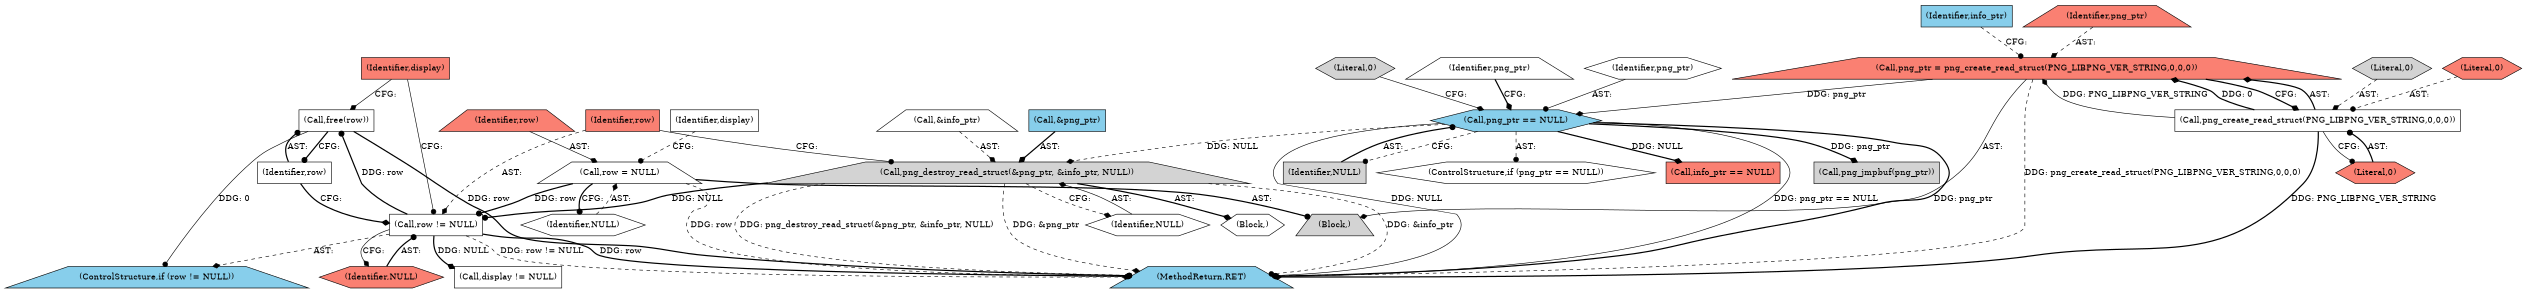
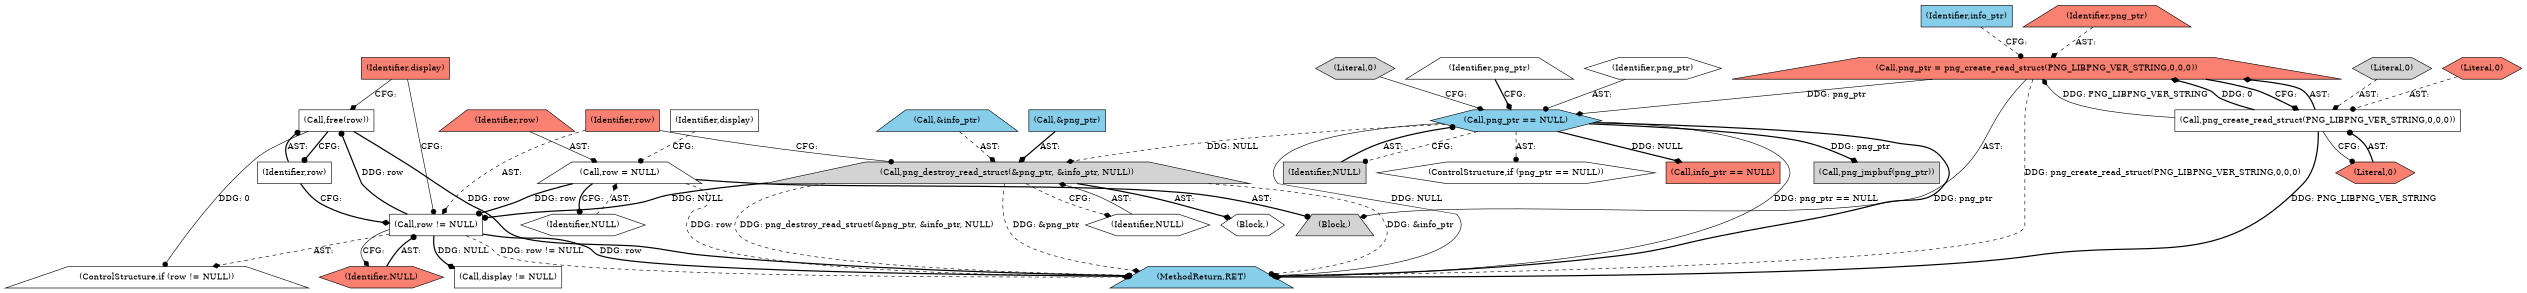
  digraph {
    node [fillcolor=white shape=box style=filled]
    edge [arrowhead=diamond style=bold]
    n1 [label="(Call,free(row))"]
    n2 [fillcolor=skyblue label="(MethodReturn,RET)" shape=trapezium]
-   n3 [fillcolor=skyblue label="(ControlStructure,if (row != NULL))" shape=trapezium]
+   n3 [label="(ControlStructure,if (row != NULL))" shape=trapezium]
    n4 [label="(Identifier,row)"]
    n5 [label="(Call,row != NULL)"]
    n6 [fillcolor=salmon label="(Identifier,NULL)" shape=hexagon]
    n7 [label="(Call,display != NULL)"]
    n8 [label="(Call,row = NULL)" shape=trapezium]
    n9 [label="(Identifier,NULL)" shape=hexagon]
    n10 [fillcolor=lightgrey label="(Block,)" shape=trapezium]
    n11 [fillcolor=lightgrey label="(Call,png_destroy_read_struct(&png_ptr, &info_ptr, NULL))" shape=trapezium]
    n12 [label="(Identifier,NULL)" shape=hexagon]
    n13 [label="(Block,)" shape=hexagon]
    n14 [fillcolor=skyblue label="(Call,png_ptr == NULL)" shape=hexagon]
    n15 [fillcolor=lightgrey label="(Call,png_jmpbuf(png_ptr))"]
    n16 [fillcolor=lightgrey label="(Identifier,NULL)"]
    n17 [label="(ControlStructure,if (png_ptr == NULL))" shape=hexagon]
    n18 [fillcolor=salmon label="(Call,info_ptr == NULL)"]
    n19 [fillcolor=salmon label="(Call,png_ptr = png_create_read_struct(PNG_LIBPNG_VER_STRING,0,0,0))" shape=trapezium]
    n20 [label="(Call,png_create_read_struct(PNG_LIBPNG_VER_STRING,0,0,0))"]
    n21 [fillcolor=salmon label="(Literal,0)" shape=hexagon]
    n22 [fillcolor=skyblue label="(Call,&png_ptr)"]
    n23 [fillcolor=salmon label="(Identifier,display)"]
    n24 [label="(Identifier,png_ptr)" shape=trapezium]
    n25 [label="(Identifier,display)"]
    n26 [fillcolor=skyblue label="(Identifier,info_ptr)"]
    n27 [fillcolor=salmon label="(Identifier,row)" shape=trapezium]
    n28 [fillcolor=lightgrey label="(Literal,0)" shape=hexagon]
    n29 [label="(Identifier,png_ptr)" shape=hexagon]
    n30 [fillcolor=salmon label="(Identifier,row)"]
    n31 [fillcolor=lightgrey label="(Literal,0)" shape=hexagon]
    n32 [fillcolor=salmon label="(Identifier,png_ptr)" shape=trapezium]
    n33 [fillcolor=salmon label="(Literal,0)" shape=hexagon]
-   n34 [label="(Call,&info_ptr)" shape=trapezium]
+   n34 [fillcolor=skyblue label="(Call,&info_ptr)" shape=trapezium]
    n1 -> n2 [arrowhead=dot label="DDG: row"]
    n1 -> n3 [arrowhead=dot label="DDG: 0" style=solid]
    n1 -> n4 [arrowhead=dot label="CFG: "]
    n4 -> n1 [arrowhead=dot label="AST: "]
    n4 -> n5 [label="CFG: "]
    n5 -> n1 [arrowhead=dot label="DDG: row"]
    n5 -> n2 [arrowhead=dot label="DDG: row"]
    n5 -> n2 [label="DDG: row != NULL" style=dashed]
    n5 -> n3 [label="AST: " style=dashed]
    n5 -> n6 [label="CFG: " style=solid]
    n5 -> n7 [label="DDG: NULL"]
    n6 -> n5 [arrowhead=dot label="AST: "]
    n8 -> n2 [arrowhead=dot label="DDG: row" style=dashed]
    n8 -> n5 [arrowhead=dot label="DDG: row"]
    n8 -> n9 [arrowhead=dot label="CFG: "]
    n8 -> n10 [arrowhead=dot label="AST: "]
    n9 -> n8 [label="AST: " style=dashed]
    n11 -> n2 [arrowhead=dot label="DDG: &info_ptr" style=dashed]
    n11 -> n2 [arrowhead=dot label="DDG: png_destroy_read_struct(&png_ptr, &info_ptr, NULL)" style=dashed]
    n11 -> n2 [label="DDG: &png_ptr" style=dashed]
    n11 -> n5 [arrowhead=dot label="DDG: NULL"]
    n11 -> n12 [label="CFG: " style=dashed]
    n11 -> n13 [label="AST: "]
    n12 -> n11 [label="AST: " style=solid]
    n14 -> n2 [arrowhead=dot label="DDG: png_ptr == NULL" style=solid]
    n14 -> n2 [label="DDG: png_ptr"]
    n14 -> n2 [label="DDG: NULL" style=solid]
    n14 -> n11 [label="DDG: NULL" style=dashed]
    n14 -> n15 [label="DDG: png_ptr"]
    n14 -> n16 [arrowhead=dot label="CFG: " style=dashed]
    n14 -> n17 [arrowhead=dot label="AST: " style=dashed]
    n14 -> n18 [label="DDG: NULL"]
    n16 -> n14 [arrowhead=dot label="AST: "]
    n19 -> n2 [arrowhead=dot label="DDG: png_create_read_struct(PNG_LIBPNG_VER_STRING,0,0,0)" style=dashed]
    n19 -> n10 [label="AST: " style=solid]
    n19 -> n14 [label="DDG: png_ptr" style=solid]
    n19 -> n20 [label="CFG: "]
    n20 -> n2 [label="DDG: PNG_LIBPNG_VER_STRING"]
    n20 -> n19 [label="AST: "]
    n20 -> n19 [label="DDG: PNG_LIBPNG_VER_STRING" style=solid]
    n20 -> n19 [label="DDG: 0"]
    n20 -> n21 [arrowhead=dot label="CFG: " style=solid]
    n21 -> n20 [arrowhead=dot label="AST: "]
    n22 -> n11 [label="AST: "]
    n23 -> n1 [label="CFG: " style=solid]
    n23 -> n5 [arrowhead=dot label="CFG: " style=solid]
    n24 -> n14 [label="CFG: "]
    n25 -> n8 [arrowhead=dot label="CFG: " style=dashed]
    n26 -> n19 [arrowhead=dot label="CFG: " style=dashed]
    n27 -> n8 [label="AST: " style=solid]
    n28 -> n20 [label="AST: " style=dashed]
    n29 -> n14 [arrowhead=dot label="AST: " style=solid]
    n30 -> n5 [label="AST: " style=dashed]
    n30 -> n11 [arrowhead=dot label="CFG: " style=solid]
    n31 -> n14 [label="CFG: " style=solid]
    n32 -> n19 [label="AST: " style=dashed]
    n33 -> n20 [arrowhead=dot label="AST: " style=dashed]
    n34 -> n11 [label="AST: " style=dashed]
  }
